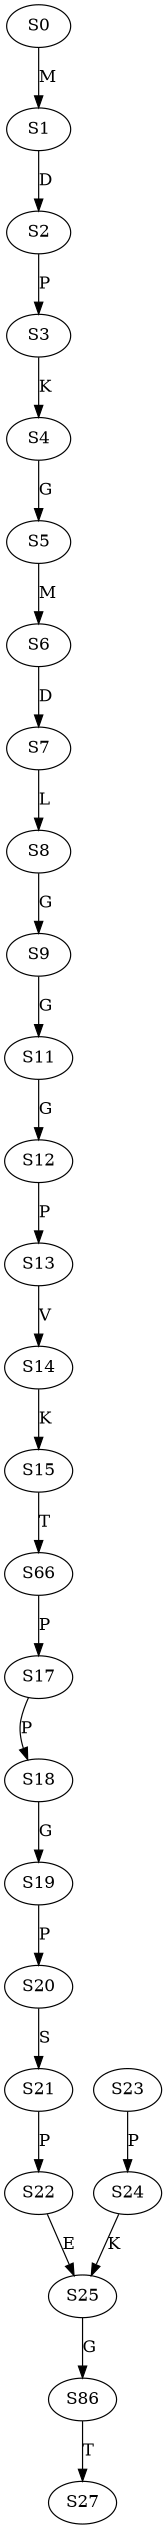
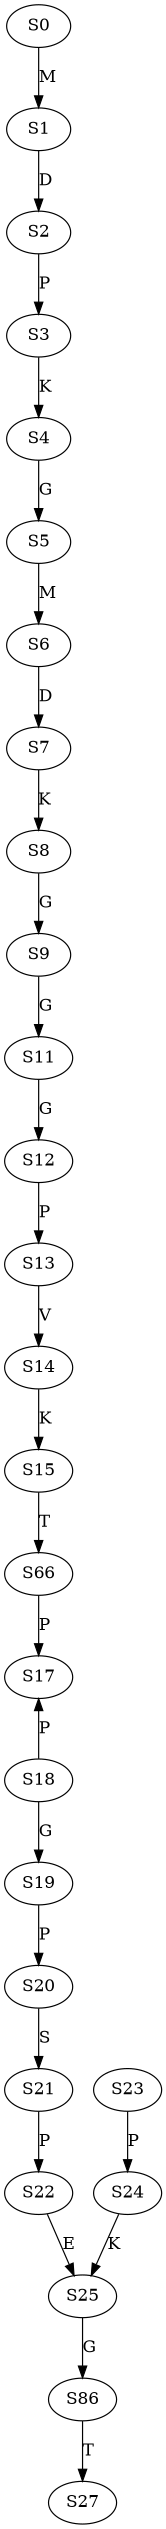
  strict digraph {
    S0
    S1
    S2
    S3
    S4
    S5
    S6
    S7
    S8
    S9
    S11
    S12
    S13
    S14
    S15
    n16 [label=S66]
    S17
    S18
    S19
    S20
    S21
    S22
    S25
    S23
    S24
    n26 [label=S86]
    S27
    S0 -> S1 [label=M]
    S1 -> S2 [label=D]
    S2 -> S3 [label=P]
    S3 -> S4 [label=K]
    S4 -> S5 [label=G]
    S5 -> S6 [label=M]
    S6 -> S7 [label=D]
-   S7 -> S8 [label=L]
+   S7 -> S8 [label=K]
    S8 -> S9 [label=G]
    S9 -> S11 [label=G]
    S11 -> S12 [label=G]
    S12 -> S13 [label=P]
    S13 -> S14 [label=V]
    S14 -> S15 [label=K]
    S15 -> n16 [label=T]
    n16 -> S17 [label=P]
-   S17 -> S18 [label=P]
+   S18 -> S17 [label=P]
    S18 -> S19 [label=G]
    S19 -> S20 [label=P]
    S20 -> S21 [label=S]
    S21 -> S22 [label=P]
    S22 -> S25 [label=E]
    S25 -> n26 [label=G]
    S23 -> S24 [label=P]
    S24 -> S25 [label=K]
    n26 -> S27 [label=T]
  }
